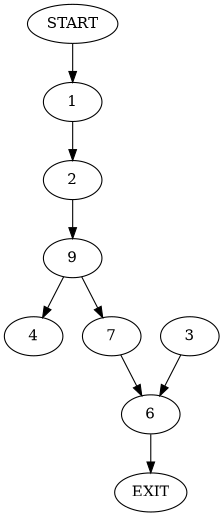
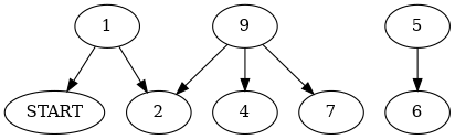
  digraph {
    n1 [label=START]
    1
    2
-   n4 [label=EXIT]
    n5 [label=9]
-   3
+   3 [label=5]
    6
    4
    7
-   n1 -> 1
+   1 -> n1
    1 -> 2
-   2 -> n5
+   n5 -> 2
    n5 -> 4
    n5 -> 7
    3 -> 6
-   6 -> n4
-   7 -> 6
  }
